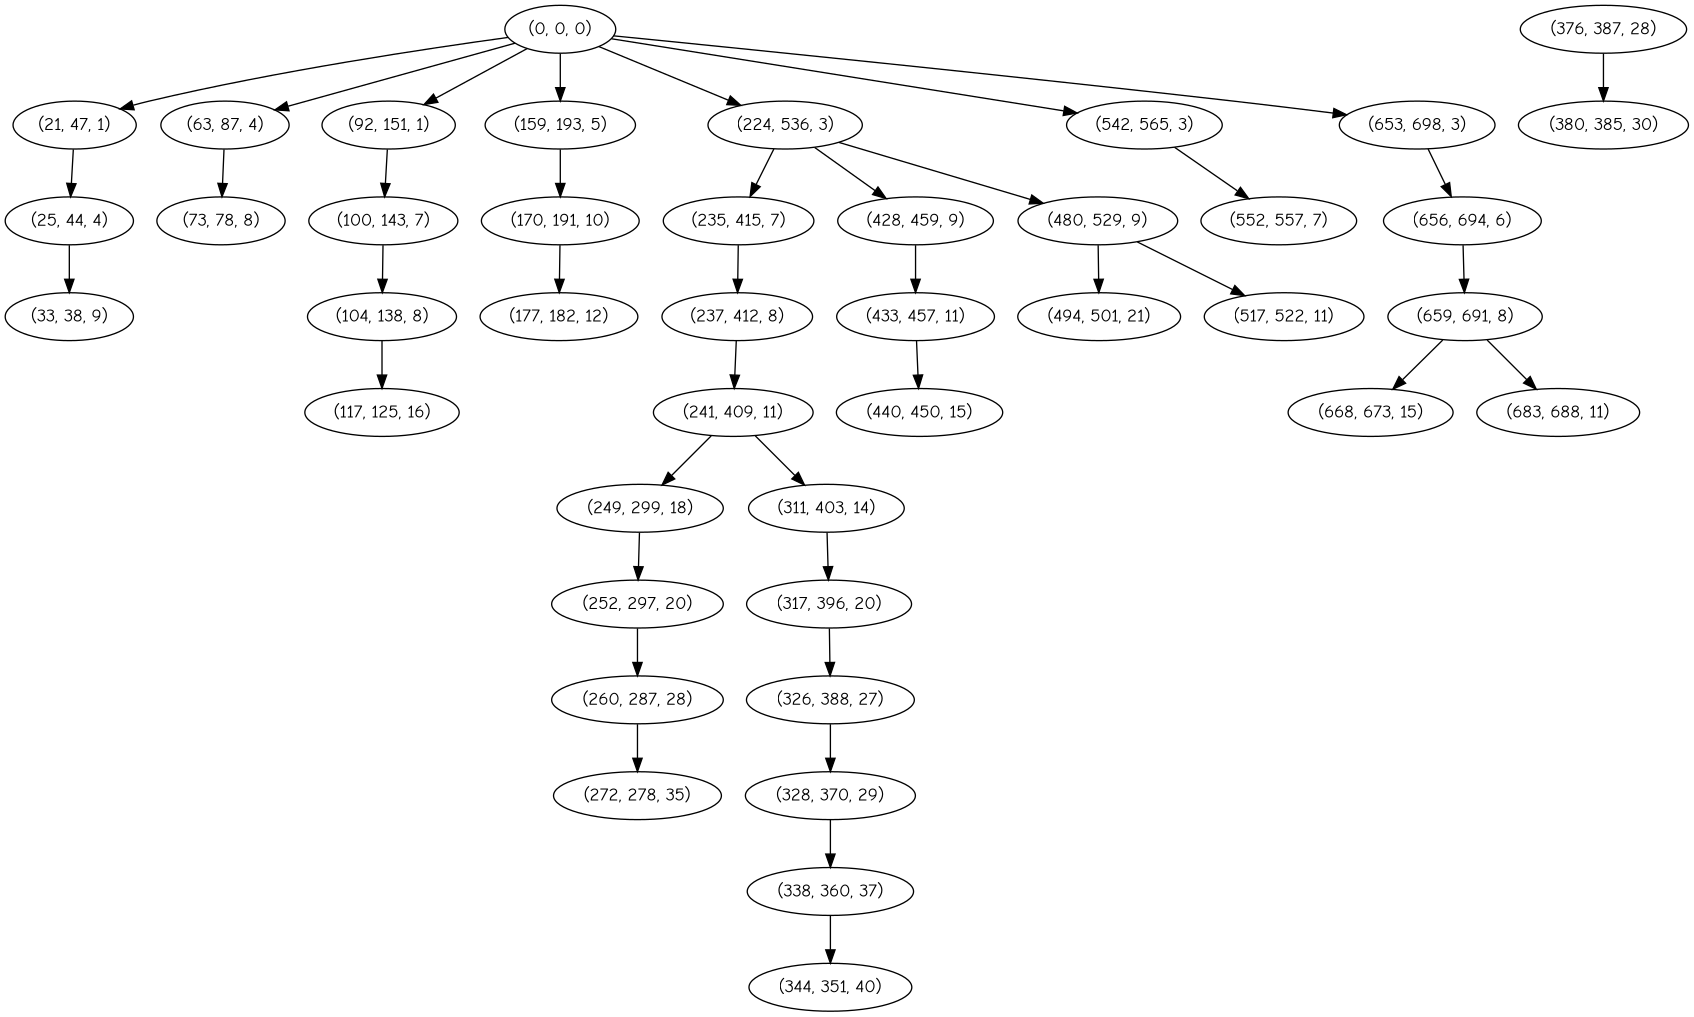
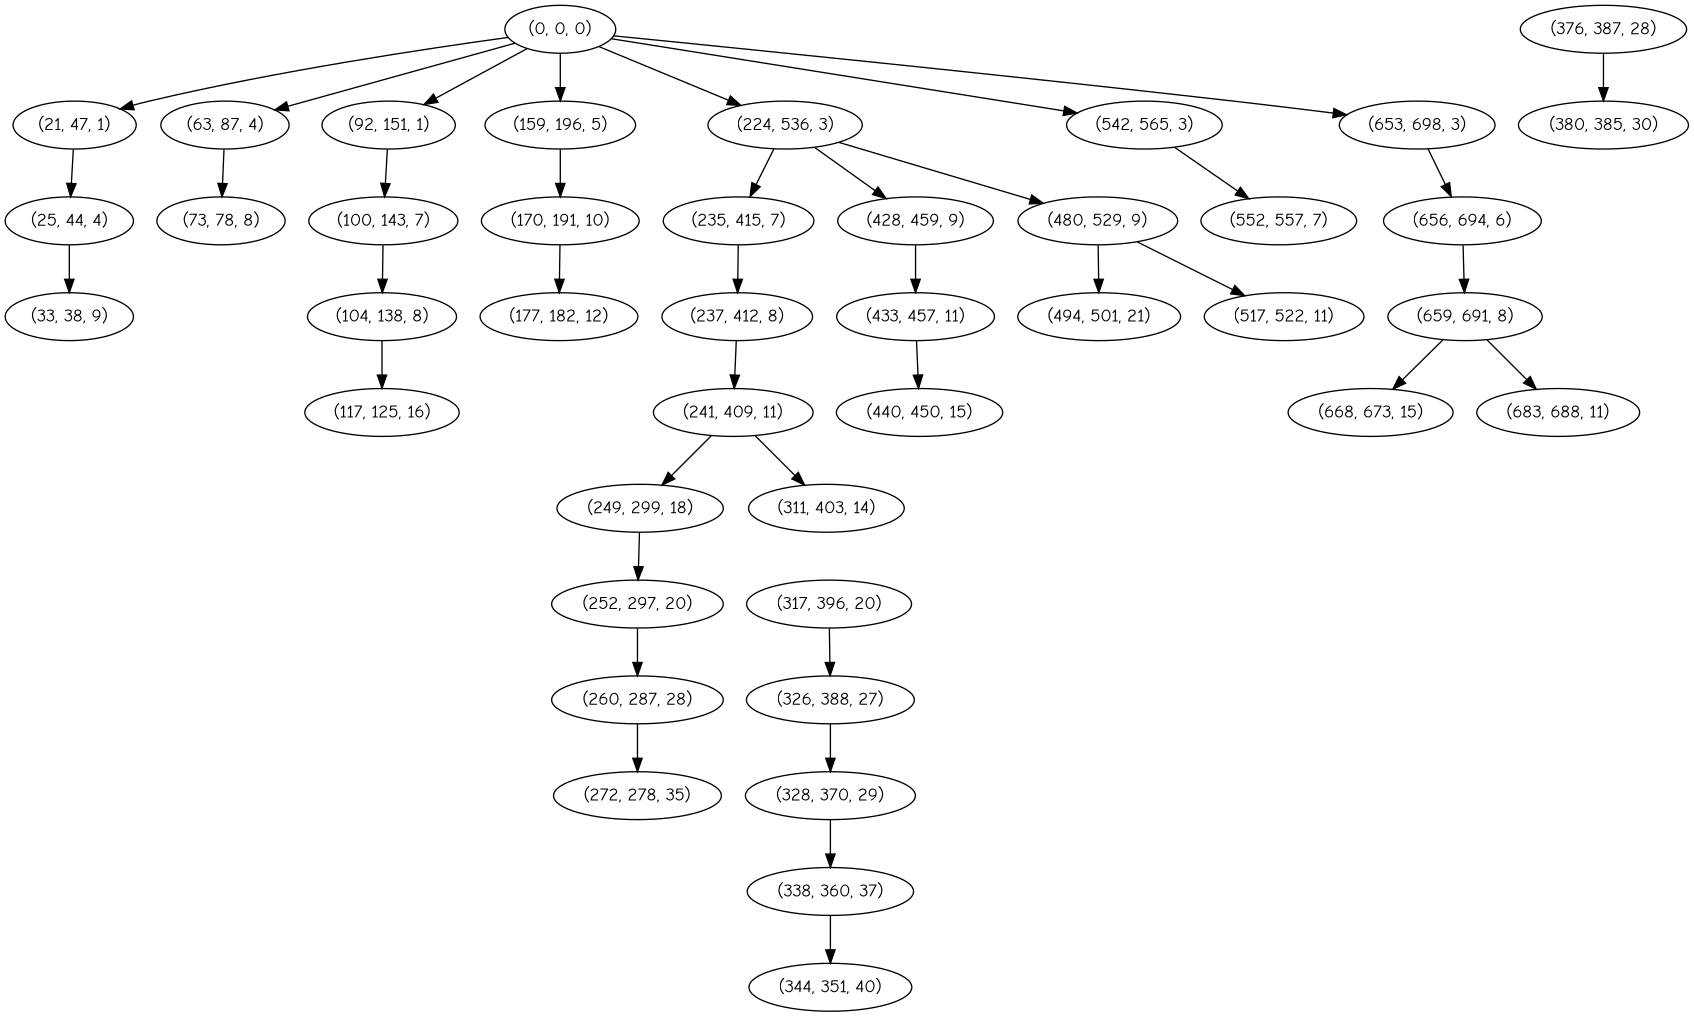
  digraph {
    fontname="Comic Neue"
    node [fontname="Comic Neue"]
    edge [fontname="Comic Neue"]
    "(0, 0, 0)"
    "(21, 47, 1)"
    "(63, 87, 4)"
    "(92, 151, 1)"
-   "(159, 196, 5)" [label="(159, 193, 5)"]
+   "(159, 196, 5)"
    "(224, 536, 3)"
    "(542, 565, 3)"
    "(653, 698, 3)"
    "(25, 44, 4)"
    "(73, 78, 8)"
    "(100, 143, 7)"
    "(170, 191, 10)"
    "(235, 415, 7)"
    "(428, 459, 9)"
    "(480, 529, 9)"
    "(552, 557, 7)"
    "(656, 694, 6)"
    "(33, 38, 9)"
    "(104, 138, 8)"
    "(117, 125, 16)"
    "(177, 182, 12)"
    "(237, 412, 8)"
    "(433, 457, 11)"
    "(494, 501, 21)"
    "(517, 522, 11)"
    "(241, 409, 11)"
    "(249, 299, 18)"
    "(311, 403, 14)"
    "(252, 297, 20)"
    "(317, 396, 20)"
    "(260, 287, 28)"
    "(272, 278, 35)"
    "(326, 388, 27)"
    "(328, 370, 29)"
    "(338, 360, 37)"
    "(376, 387, 28)"
    "(380, 385, 30)"
    "(344, 351, 40)"
    "(440, 450, 15)"
    "(659, 691, 8)"
    "(668, 673, 15)"
    "(683, 688, 11)"
    "(0, 0, 0)" -> "(21, 47, 1)"
    "(0, 0, 0)" -> "(63, 87, 4)"
    "(0, 0, 0)" -> "(92, 151, 1)"
    "(0, 0, 0)" -> "(159, 196, 5)"
    "(0, 0, 0)" -> "(224, 536, 3)"
    "(0, 0, 0)" -> "(542, 565, 3)"
    "(0, 0, 0)" -> "(653, 698, 3)"
    "(21, 47, 1)" -> "(25, 44, 4)"
    "(63, 87, 4)" -> "(73, 78, 8)"
    "(92, 151, 1)" -> "(100, 143, 7)"
    "(159, 196, 5)" -> "(170, 191, 10)"
    "(224, 536, 3)" -> "(235, 415, 7)"
    "(224, 536, 3)" -> "(428, 459, 9)"
    "(224, 536, 3)" -> "(480, 529, 9)"
    "(542, 565, 3)" -> "(552, 557, 7)"
    "(653, 698, 3)" -> "(656, 694, 6)"
    "(25, 44, 4)" -> "(33, 38, 9)"
    "(100, 143, 7)" -> "(104, 138, 8)"
    "(170, 191, 10)" -> "(177, 182, 12)"
    "(235, 415, 7)" -> "(237, 412, 8)"
    "(428, 459, 9)" -> "(433, 457, 11)"
    "(480, 529, 9)" -> "(494, 501, 21)"
    "(480, 529, 9)" -> "(517, 522, 11)"
    "(656, 694, 6)" -> "(659, 691, 8)"
    "(104, 138, 8)" -> "(117, 125, 16)"
    "(237, 412, 8)" -> "(241, 409, 11)"
    "(433, 457, 11)" -> "(440, 450, 15)"
    "(241, 409, 11)" -> "(249, 299, 18)"
    "(241, 409, 11)" -> "(311, 403, 14)"
    "(249, 299, 18)" -> "(252, 297, 20)"
-   "(311, 403, 14)" -> "(317, 396, 20)"
    "(252, 297, 20)" -> "(260, 287, 28)"
    "(317, 396, 20)" -> "(326, 388, 27)"
    "(260, 287, 28)" -> "(272, 278, 35)"
    "(326, 388, 27)" -> "(328, 370, 29)"
    "(328, 370, 29)" -> "(338, 360, 37)"
    "(338, 360, 37)" -> "(344, 351, 40)"
    "(376, 387, 28)" -> "(380, 385, 30)"
    "(659, 691, 8)" -> "(668, 673, 15)"
    "(659, 691, 8)" -> "(683, 688, 11)"
  }
